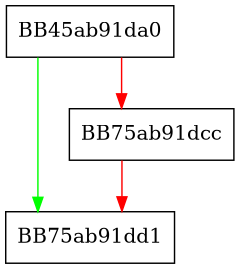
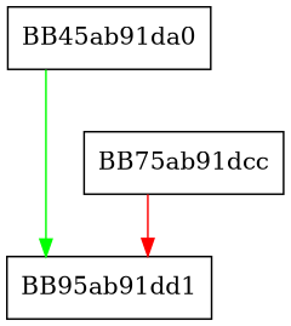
  digraph {
    splines=ortho
    node [shape=box]
    edge [color=red]
    n1 [label=BB45ab91da0]
-   BB75ab91dd1
+   BB75ab91dd1 [label=BB95ab91dd1]
    BB75ab91dcc
    n1 -> BB75ab91dd1 [color=green]
-   n1 -> BB75ab91dcc
    BB75ab91dcc -> BB75ab91dd1
  }
